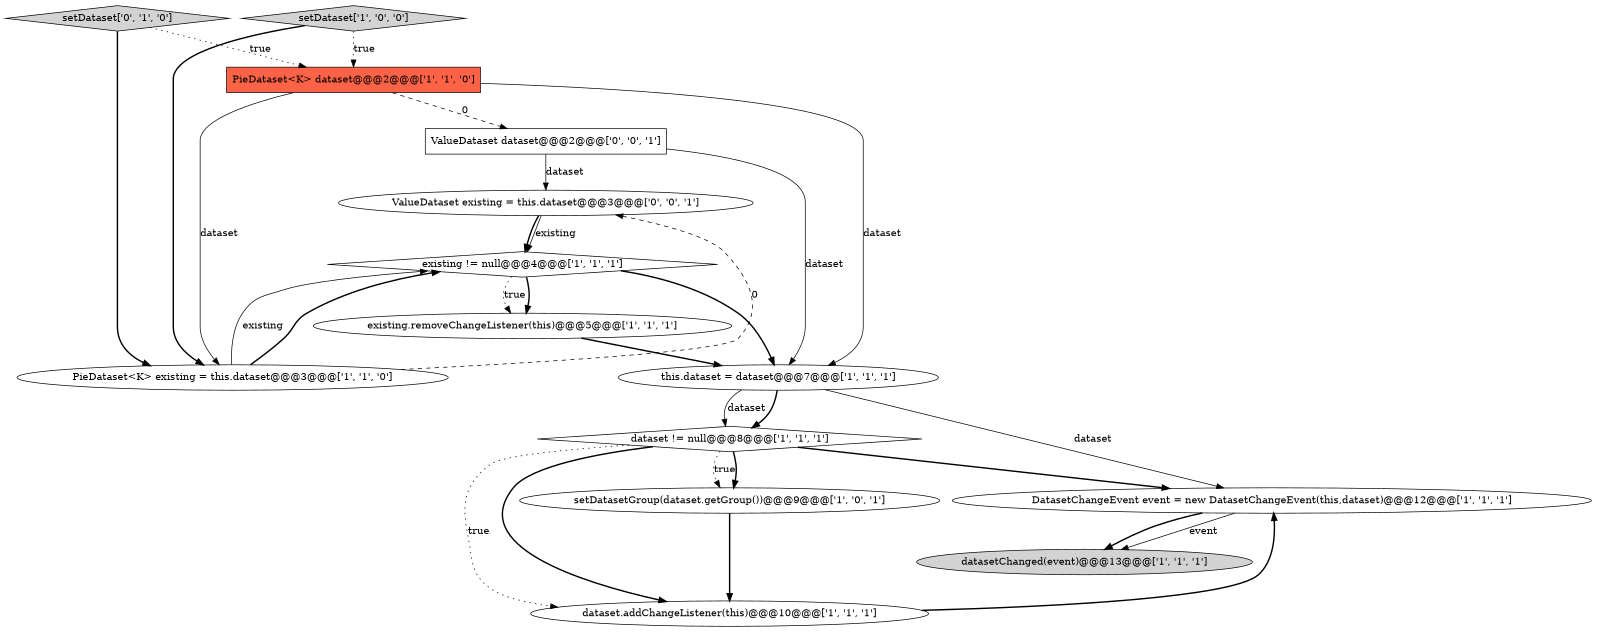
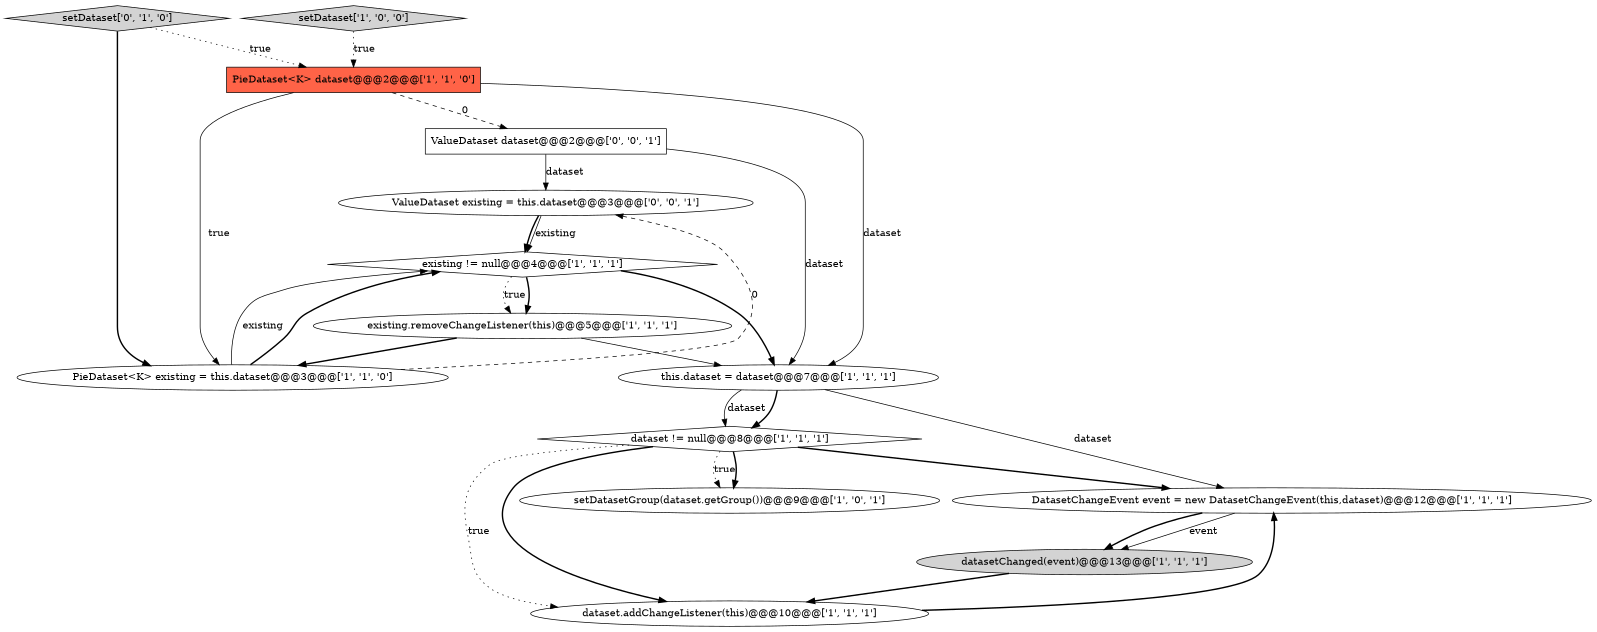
  digraph {
    node [fillcolor=white shape=ellipse style=filled]
    edge [style=bold]
    n1 [label="ValueDataset dataset@@@2@@@['0', '0', '1']" shape=box]
    n2 [label="this.dataset = dataset@@@7@@@['1', '1', '1']"]
    n3 [label="ValueDataset existing = this.dataset@@@3@@@['0', '0', '1']"]
    n4 [label="dataset != null@@@8@@@['1', '1', '1']" shape=diamond]
    n5 [label="DatasetChangeEvent event = new DatasetChangeEvent(this,dataset)@@@12@@@['1', '1', '1']"]
    n6 [label="existing != null@@@4@@@['1', '1', '1']" shape=diamond]
    n7 [label="dataset.addChangeListener(this)@@@10@@@['1', '1', '1']"]
    n8 [label="setDatasetGroup(dataset.getGroup())@@@9@@@['1', '0', '1']"]
    n9 [fillcolor=lightgray label="datasetChanged(event)@@@13@@@['1', '1', '1']"]
    n10 [fillcolor=tomato label="PieDataset<K> dataset@@@2@@@['1', '1', '0']" shape=box]
    n11 [label="PieDataset<K> existing = this.dataset@@@3@@@['1', '1', '0']"]
    n12 [fillcolor=lightgray label="setDataset['0', '1', '0']" shape=diamond]
    n13 [label="existing.removeChangeListener(this)@@@5@@@['1', '1', '1']"]
    n14 [fillcolor=lightgray label="setDataset['1', '0', '0']" shape=diamond]
    n1 -> n2 [label=dataset style=solid]
    n1 -> n3 [label=dataset style=solid]
    n2 -> n4
    n2 -> n4 [label=dataset style=solid]
    n2 -> n5 [label=dataset style=solid]
    n3 -> n6
    n3 -> n6 [label=existing style=solid]
    n4 -> n5
    n4 -> n7 [label=true style=dotted]
    n4 -> n7
    n4 -> n8 [label=true style=dotted]
    n4 -> n8
    n5 -> n9
    n5 -> n9 [label=event style=solid]
    n6 -> n2
    n6 -> n13
    n6 -> n13 [label=true style=dotted]
    n7 -> n5
-   n8 -> n7
+   n9 -> n7
    n10 -> n1 [label=0 style=dashed]
    n10 -> n2 [label=dataset style=solid]
-   n10 -> n11 [label=dataset style=solid]
+   n10 -> n11 [label=true style=solid]
    n11 -> n3 [label=0 style=dashed]
    n11 -> n6 [label=existing style=solid]
    n11 -> n6
    n12 -> n10 [label=true style=dotted]
    n12 -> n11
-   n13 -> n2
+   n13 -> n2 [style=solid]
    n14 -> n10 [label=true style=dotted]
-   n14 -> n11
+   n13 -> n11
  }
